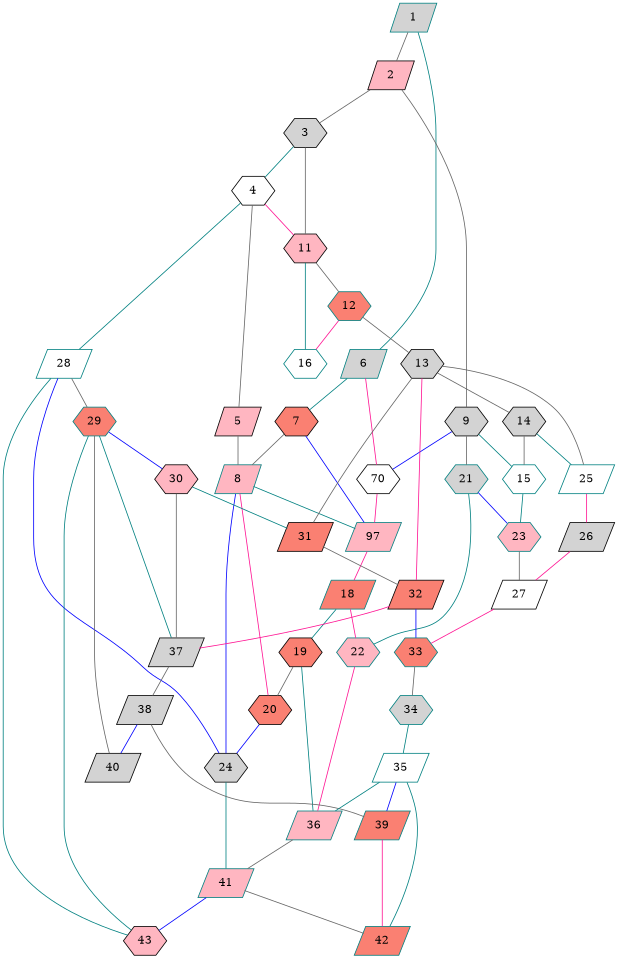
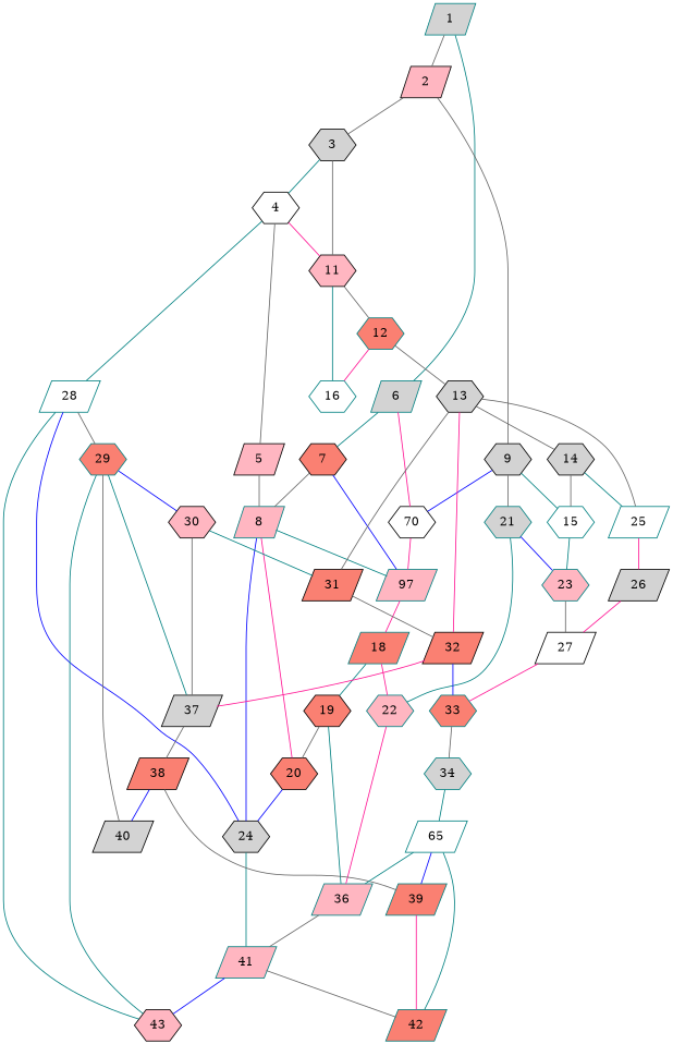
  graph {
    fontname="DejaVu Serif"
    node [color=black fillcolor=lightgrey fontname="DejaVu Serif" shape=hexagon style=filled]
    edge [color=gray40 fontname="DejaVu Serif" weight=1.0]
    1 [color=teal shape=parallelogram]
    2 [fillcolor=lightpink shape=parallelogram]
    6 [color=teal shape=parallelogram]
    3
    9
    7 [fillcolor=salmon]
    n7 [fillcolor=white label=70]
    4 [fillcolor=white]
    11 [fillcolor=lightpink]
    15 [color=teal fillcolor=white]
    21 [color=teal]
    5 [fillcolor=lightpink shape=parallelogram]
    28 [color=teal fillcolor=white shape=parallelogram]
    12 [color=teal fillcolor=salmon]
    16 [color=teal fillcolor=white]
    8 [color=teal fillcolor=lightpink shape=parallelogram]
    24
    29 [color=teal fillcolor=salmon]
    43 [fillcolor=lightpink]
    n20 [color=teal fillcolor=lightpink label=97 shape=parallelogram]
    20 [fillcolor=salmon]
    18 [color=teal fillcolor=salmon shape=parallelogram]
    41 [color=teal fillcolor=lightpink shape=parallelogram]
    23 [color=teal fillcolor=lightpink]
    22 [color=teal fillcolor=lightpink]
    13
    14
    25 [color=teal fillcolor=white shape=parallelogram]
    31 [fillcolor=salmon shape=parallelogram]
    32 [fillcolor=salmon shape=parallelogram]
    26 [shape=parallelogram]
    33 [color=teal fillcolor=salmon]
    37 [shape=parallelogram]
    27 [fillcolor=white shape=parallelogram]
    19 [fillcolor=salmon]
    36 [color=teal fillcolor=lightpink shape=parallelogram]
    42 [color=teal fillcolor=salmon shape=parallelogram]
    34 [color=teal]
    30 [fillcolor=lightpink]
    40 [shape=parallelogram]
-   38 [shape=parallelogram]
-   35 [color=teal fillcolor=white shape=parallelogram]
+   38 [fillcolor=salmon shape=parallelogram]
+   35 [color=teal fillcolor=white shape=parallelogram label=65]
    39 [color=teal fillcolor=salmon shape=parallelogram]
    1 -- 2
    1 -- 6 [color=teal]
    2 -- 3
    2 -- 9
    6 -- 7 [color=teal]
    6 -- n7 [color=deeppink]
    3 -- 4 [color=teal]
    3 -- 11
    9 -- n7 [color=blue]
    9 -- 15 [color=teal]
    9 -- 21
    7 -- 8
    7 -- n20 [color=blue]
    n7 -- n20 [color=deeppink]
    4 -- 11 [color=deeppink]
    4 -- 5
    4 -- 28 [color=teal]
    11 -- 12
    11 -- 16 [color=teal weight=3.0]
    15 -- 23 [color=teal]
    21 -- 23 [color=blue]
    21 -- 22 [color=teal]
    5 -- 8 [weight=2.0]
    28 -- 24 [color=blue]
    28 -- 29
    28 -- 43 [color=teal]
    12 -- 16 [color=deeppink weight=3.0]
    12 -- 13 [weight=2.0]
    8 -- 24 [color=blue weight=2.0]
    8 -- n20 [color=teal]
    8 -- 20 [color=deeppink]
    24 -- 41 [color=teal weight=2.0]
    29 -- 43 [color=teal]
    29 -- 37 [color=teal]
    29 -- 30 [color=blue]
    29 -- 40 [weight=2.0]
    n20 -- 18 [color=deeppink]
    20 -- 24 [color=blue]
    18 -- 22 [color=deeppink]
    18 -- 19 [color=teal]
    41 -- 43 [color=blue weight=2.0]
    41 -- 42
    23 -- 27
    22 -- 36 [color=deeppink]
    13 -- 14
    13 -- 25
    13 -- 31
    13 -- 32 [color=deeppink]
    14 -- 15
    14 -- 25 [color=teal]
    25 -- 26 [color=deeppink weight=2.0]
    31 -- 32
    32 -- 33 [color=blue weight=2.0]
    32 -- 37 [color=deeppink weight=2.0]
    26 -- 27 [color=deeppink]
    33 -- 34 [weight=2.0]
    37 -- 38
    27 -- 33 [color=deeppink]
    19 -- 20
    19 -- 36 [color=teal]
    36 -- 41
    34 -- 35 [color=teal weight=2.0]
    30 -- 31 [color=teal]
    30 -- 37
    38 -- 40 [color=blue]
    38 -- 39
    35 -- 36 [color=teal weight=2.0]
    35 -- 42 [color=teal]
    35 -- 39 [color=blue]
    39 -- 42 [color=deeppink]
  }
